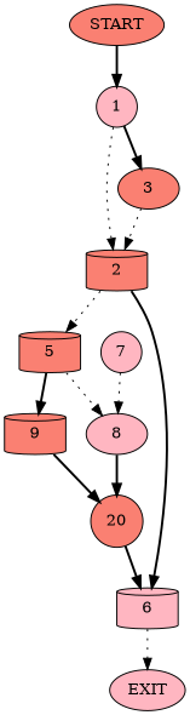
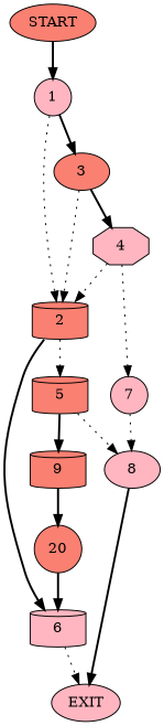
  digraph {
    node [fillcolor=salmon shape=ellipse style=filled]
    edge [style=bold]
    n1 [label=START]
    1 [fillcolor=lightpink shape=circle]
    2 [shape=cylinder]
    3
    n5 [fillcolor=lightpink label=EXIT]
    5 [shape=cylinder]
    6 [fillcolor=lightpink shape=cylinder]
+   4 [fillcolor=lightpink shape=octagon]
    8 [fillcolor=lightpink]
    9 [shape=cylinder]
    7 [fillcolor=lightpink shape=circle]
    n12 [label=20 shape=circle]
    n1 -> 1
    1 -> 2 [style=dotted]
    1 -> 3
    2 -> 5 [style=dotted]
    2 -> 6
    3 -> 2 [style=dotted]
+   3 -> 4
    5 -> 8 [style=dotted]
    5 -> 9
    6 -> n5 [style=dotted]
-   8 -> n12
+   4 -> 2 [style=dotted]
+   4 -> 7 [style=dotted]
+   8 -> n5
    9 -> n12
    7 -> 8 [style=dotted]
    n12 -> 6
  }
